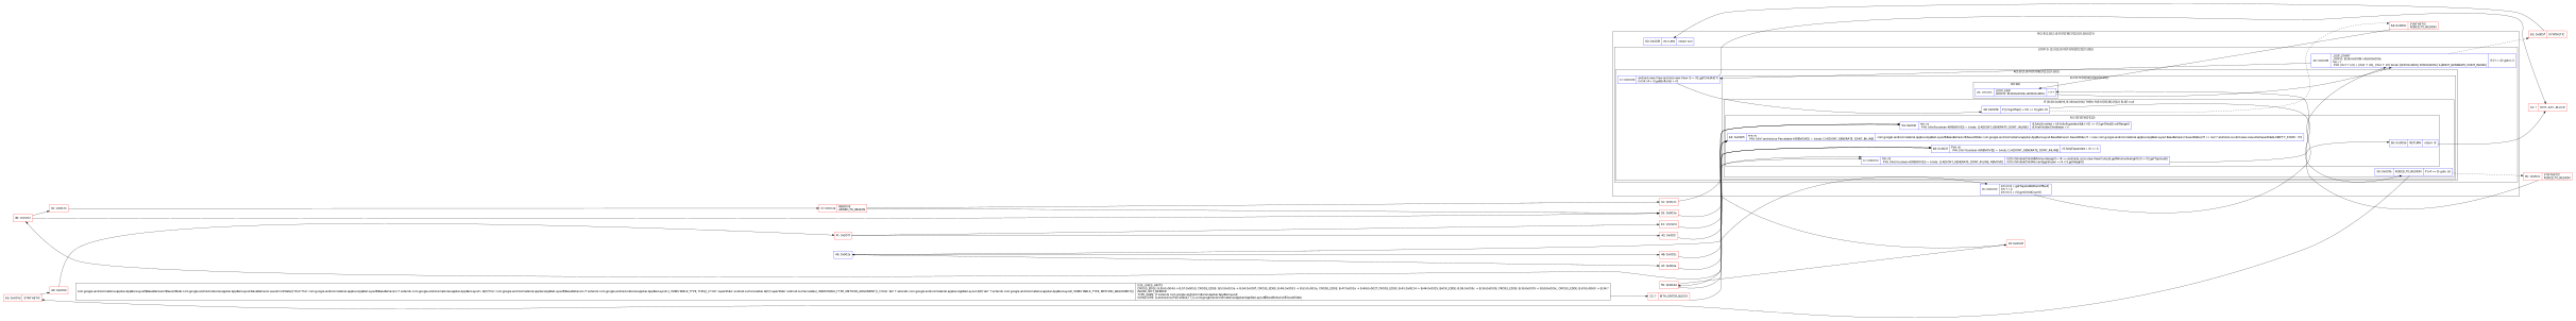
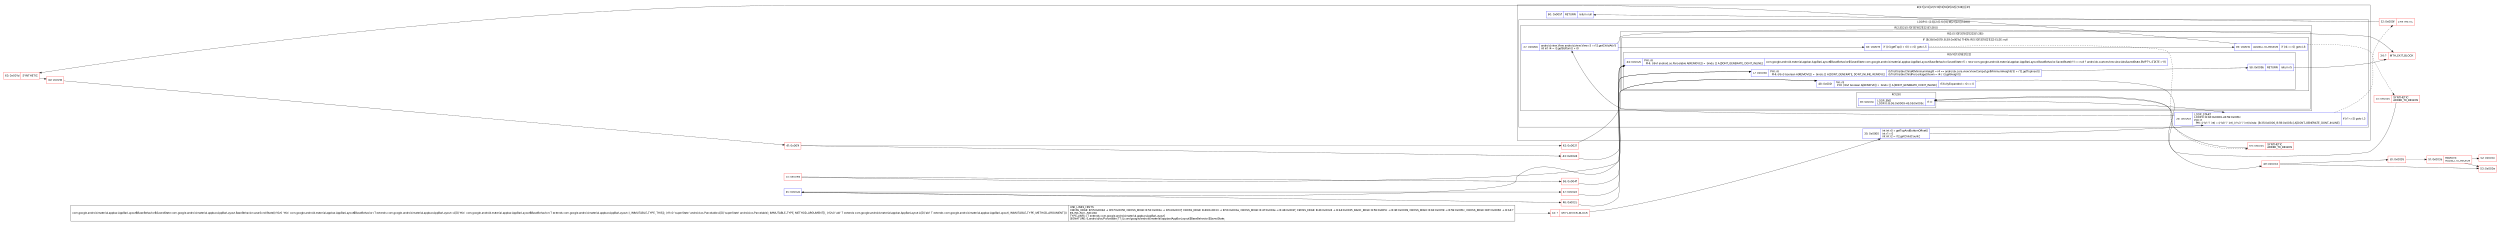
  digraph {
    fontname=Inter
    rankdir=LR
    node [color=red fontname=Inter shape=record]
    edge [fontname=Inter]
    n1 [color=blue label="{44\:\ 0x0025|PHI: r6 \l  PHI: (r6v1 android.os.Parcelable A[REMOVE]) =  binds: [] A[DONT_GENERATE, DONT_INLINE]\l|com.google.android.material.appbar.AppBarLayout$BaseBehavior$SavedState com.google.android.material.appbar.AppBarLayout.BaseBehavior.SavedState r5 = new com.google.android.material.appbar.AppBarLayout.BaseBehavior.SavedState(r11 == null ? androidx.customview.view.AbsSavedState.EMPTY_STATE : r11)\l}"]
    n2 [color=blue label="{48\:\ 0x002f|PHI: r8 \l  PHI: (r8v1 boolean A[REMOVE]) =  binds: [] A[DONT_GENERATE, DONT_INLINE]\l|r5.fullyExpanded = r0 == 0\l}"]
-   n3 [color=blue label="{54\:\ 0x003f|PHI: r8 \l  PHI: (r8v4 boolean A[REMOVE]) =  binds: [] A[DONT_GENERATE, DONT_INLINE]\l|r5.fullyScrolled = !r5.fullyExpanded && (\-r0) \>= r12.getTotalScrollRange()\lr5.firstVisibleChildIndex = r1\l}"]
    n4 [color=blue label="{57\:\ 0x0050|PHI: r6 \l  PHI: (r6v3 boolean A[REMOVE]) =  binds: [] A[DONT_GENERATE, DONT_INLINE, REMOVE]\l|r5.firstVisibleChildAtMinimumHeight = r4 == androidx.core.view.ViewCompat.getMinimumHeight(r3) + r12.getTopInset()\lr5.firstVisibleChildPercentageShown = r4 \/ r3.getHeight()\l}"]
    n5 [color=blue label="{58\:\ 0x005b|RETURN\l|return r5\l}"]
    n6 [color=blue label="{38\:\ 0x0019|if ((r3.getTop() + r0) \<= 0) goto L5\l}"]
    n7 [color=blue label="{39\:\ 0x001b|ADDED_TO_REGION\l|if (r4 \>= 0) goto L6\l}"]
    n8 [color=blue label="{59\:\ 0x005c|LOOP_END\lLOOP:0: B:36:0x0009\-\>B:59:0x005c\l|r1++\l}"]
    n9 [color=blue label="{37\:\ 0x000b|android.view.View android.view.View r3 = r12.getChildAt(r1)\lint int r4 = r3.getBottom() + r0\l}"]
    n10 [color=blue label="{36\:\ 0x0009|LOOP_START\lLOOP:0: B:36:0x0009\-\>B:59:0x005c\lPHI: r1 \l  PHI: (r1v1 'i' int) = (r1v0 'i' int), (r1v3 'i' int) binds: [B:35:0x0000, B:59:0x005c] A[DONT_GENERATE, DONT_INLINE]\l|if (r1 \< r2) goto L3\l}"]
    n11 [color=blue label="{35\:\ 0x0000|int int r0 = getTopAndBottomOffset()\lint r1 = 0\lint int r2 = r12.getChildCount()\l}"]
    n12 [color=blue label="{60\:\ 0x005f|RETURN\l|return null\l}"]
    n13 [color=blue label="{45\:\ 0x002a}"]
    n14 [label="{49\:\ 0x0033}"]
    n15 [label="{55\:\ 0x004d}"]
    n16 [label="{34\:\ ?|MTH_EXIT_BLOCK\l}"]
    n17 [label="{64\:\ 0x005c|SYNTHETIC\lADDED_TO_REGION\l}"]
    n18 [label="{63\:\ 0x001d|SYNTHETIC\l}"]
    n19 [label="{65\:\ 0x005c|SYNTHETIC\lADDED_TO_REGION\l}"]
    n20 [label="{62\:\ 0x005f|SYNTHETIC\l}"]
    n21 [label="{40\:\ 0x001d}"]
    n22 [label="{46\:\ 0x002c}"]
    n23 [label="{47\:\ 0x002e}"]
    n24 [label="{50\:\ 0x0035}"]
    n25 [label="{53\:\ 0x003e}"]
    n26 [label="{56\:\ 0x004f}"]
    n27 [label="{33\:\ ?|MTH_ENTER_BLOCK\l}"]
    n28 [label="{41\:\ 0x001f}"]
    n29 [label="{42\:\ 0x0021}"]
    n30 [label="{43\:\ 0x0024}"]
    n31 [label="{51\:\ 0x003a|REMOVE\lADDED_TO_REGION\l}"]
    n32 [label="{52\:\ 0x003c}"]
    n33 [label="{com.google.android.material.appbar.AppBarLayout$BaseBehavior$SavedState com.google.android.material.appbar.AppBarLayout.BaseBehavior.saveScrollState((r10v0 'this' com.google.android.material.appbar.AppBarLayout$BaseBehavior\<T extends com.google.android.material.appbar.AppBarLayout\> A[D('this' com.google.android.material.appbar.AppBarLayout$BaseBehavior\<T extends com.google.android.material.appbar.AppBarLayout\>), IMMUTABLE_TYPE, THIS]), (r11v0 'superState' android.os.Parcelable A[D('superState' android.os.Parcelable), IMMUTABLE_TYPE, METHOD_ARGUMENT]), (r12v0 'abl' T extends com.google.android.material.appbar.AppBarLayout A[D('abl' T extends com.google.android.material.appbar.AppBarLayout), IMMUTABLE_TYPE, METHOD_ARGUMENT]))  | USE_LINES_HINTS\lCROSS_EDGE: B:55:0x004d \-\> B:57:0x0050, CROSS_EDGE: B:53:0x003e \-\> B:54:0x003f, CROSS_EDGE: B:49:0x0033 \-\> B:53:0x003e, CROSS_EDGE: B:47:0x002e \-\> B:48:0x002f, CROSS_EDGE: B:43:0x0024 \-\> B:44:0x0025, BACK_EDGE: B:59:0x005c \-\> B:36:0x0009, CROSS_EDGE: B:38:0x0019 \-\> B:59:0x005c, CROSS_EDGE: B:61:0x0060 \-\> B:34:?\lINLINE_NOT_NEEDED\lTYPE_VARS: [T extends com.google.android.material.appbar.AppBarLayout]\lSIGNATURE: (Landroid\/os\/Parcelable;TT;)Lcom\/google\/android\/material\/appbar\/AppBarLayout$BaseBehavior$SavedState;\l}" color=""]
    subgraph cluster_1 {
      label="R(3:1|(2:3|(2:(5:10|13|18|21|22)|(1:28)))|31)"
      n11
      n12
      subgraph cluster_2 {
        label="LOOP:0: (2:3|(2:(5:10|13|18|21|22)|(1:28)))"
        n10
        subgraph cluster_3 {
          label="R(2:3|(2:(5:10|13|18|21|22)|(1:28)))"
          n9
          subgraph cluster_4 {
            label="R(2:(5:10|13|18|21|22)|(1:28))"
            subgraph cluster_5 {
              label="IF [B:38:0x0019, B:39:0x001b] THEN: R(5:10|13|18|21|22) ELSE: null"
              n6
              n7
              subgraph cluster_6 {
                label="R(5:10|13|18|21|22)"
                n1
                n2
-               n3
                n4
                n5
              }
            }
            subgraph cluster_7 {
              label="R(1:28)"
              n8
            }
          }
        }
      }
    }
    n1 -> n13
    n2 -> n14
-   n3 -> n15
    n4 -> n5
    n5 -> n16
    n6 -> n7
    n6 -> n17 [style=dashed]
    n7 -> n18
    n7 -> n19 [style=dashed]
    n8 -> n10
    n9 -> n6
    n9 -> n16
    n10 -> n9
    n10 -> n20 [style=dashed]
    n11 -> n10
    n13 -> n22
    n13 -> n23
    n14 -> n24
    n14 -> n25
    n15 -> n4
    n15 -> n26
    n17 -> n8
    n18 -> n21
    n19 -> n8
    n20 -> n12
    n21 -> n28
    n22 -> n2
    n23 -> n2
    n24 -> n31
-   n25 -> n3
    n26 -> n4
    n27 -> n11
    n28 -> n29
    n28 -> n30
    n29 -> n1
    n30 -> n1
    n31 -> n25
    n31 -> n32
-   n32 -> n3
    n33 -> n27
  }
